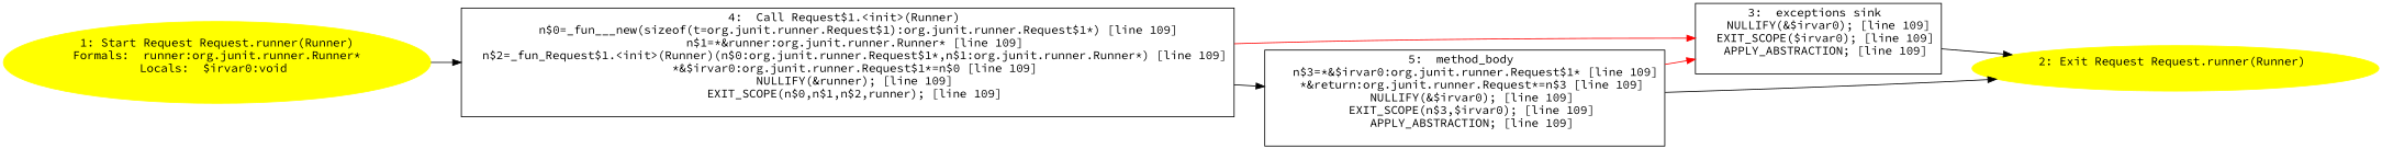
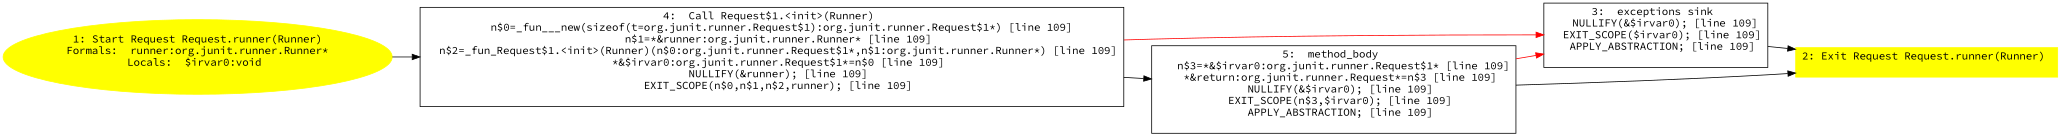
  digraph {
    rankdir=LR
    fontname="Source Code Pro"
    node [fontname="Source Code Pro" shape=box]
    edge [fontname="Source Code Pro"]
    n1 [color=yellow label="1: Start Request Request.runner(Runner)\nFormals:  runner:org.junit.runner.Runner*\nLocals:  $irvar0:void \n  " style=filled shape=""]
    n2 [label="4:  Call Request$1.<init>(Runner) \n   n$0=_fun___new(sizeof(t=org.junit.runner.Request$1):org.junit.runner.Request$1*) [line 109]\n  n$1=*&runner:org.junit.runner.Runner* [line 109]\n  n$2=_fun_Request$1.<init>(Runner)(n$0:org.junit.runner.Request$1*,n$1:org.junit.runner.Runner*) [line 109]\n  *&$irvar0:org.junit.runner.Request$1*=n$0 [line 109]\n  NULLIFY(&runner); [line 109]\n  EXIT_SCOPE(n$0,n$1,n$2,runner); [line 109]\n "]
    n3 [label="3:  exceptions sink \n   NULLIFY(&$irvar0); [line 109]\n  EXIT_SCOPE($irvar0); [line 109]\n  APPLY_ABSTRACTION; [line 109]\n "]
    n4 [label="5:  method_body \n   n$3=*&$irvar0:org.junit.runner.Request$1* [line 109]\n  *&return:org.junit.runner.Request*=n$3 [line 109]\n  NULLIFY(&$irvar0); [line 109]\n  EXIT_SCOPE(n$3,$irvar0); [line 109]\n  APPLY_ABSTRACTION; [line 109]\n "]
-   n5 [color=yellow label="2: Exit Request Request.runner(Runner) \n  " style=filled shape=""]
+   n5 [color=yellow label="2: Exit Request Request.runner(Runner) \n  " style=filled]
    n1 -> n2
    n2 -> n3 [color=red]
    n2 -> n4
    n3 -> n5
    n4 -> n3 [color=red]
    n4 -> n5
  }
